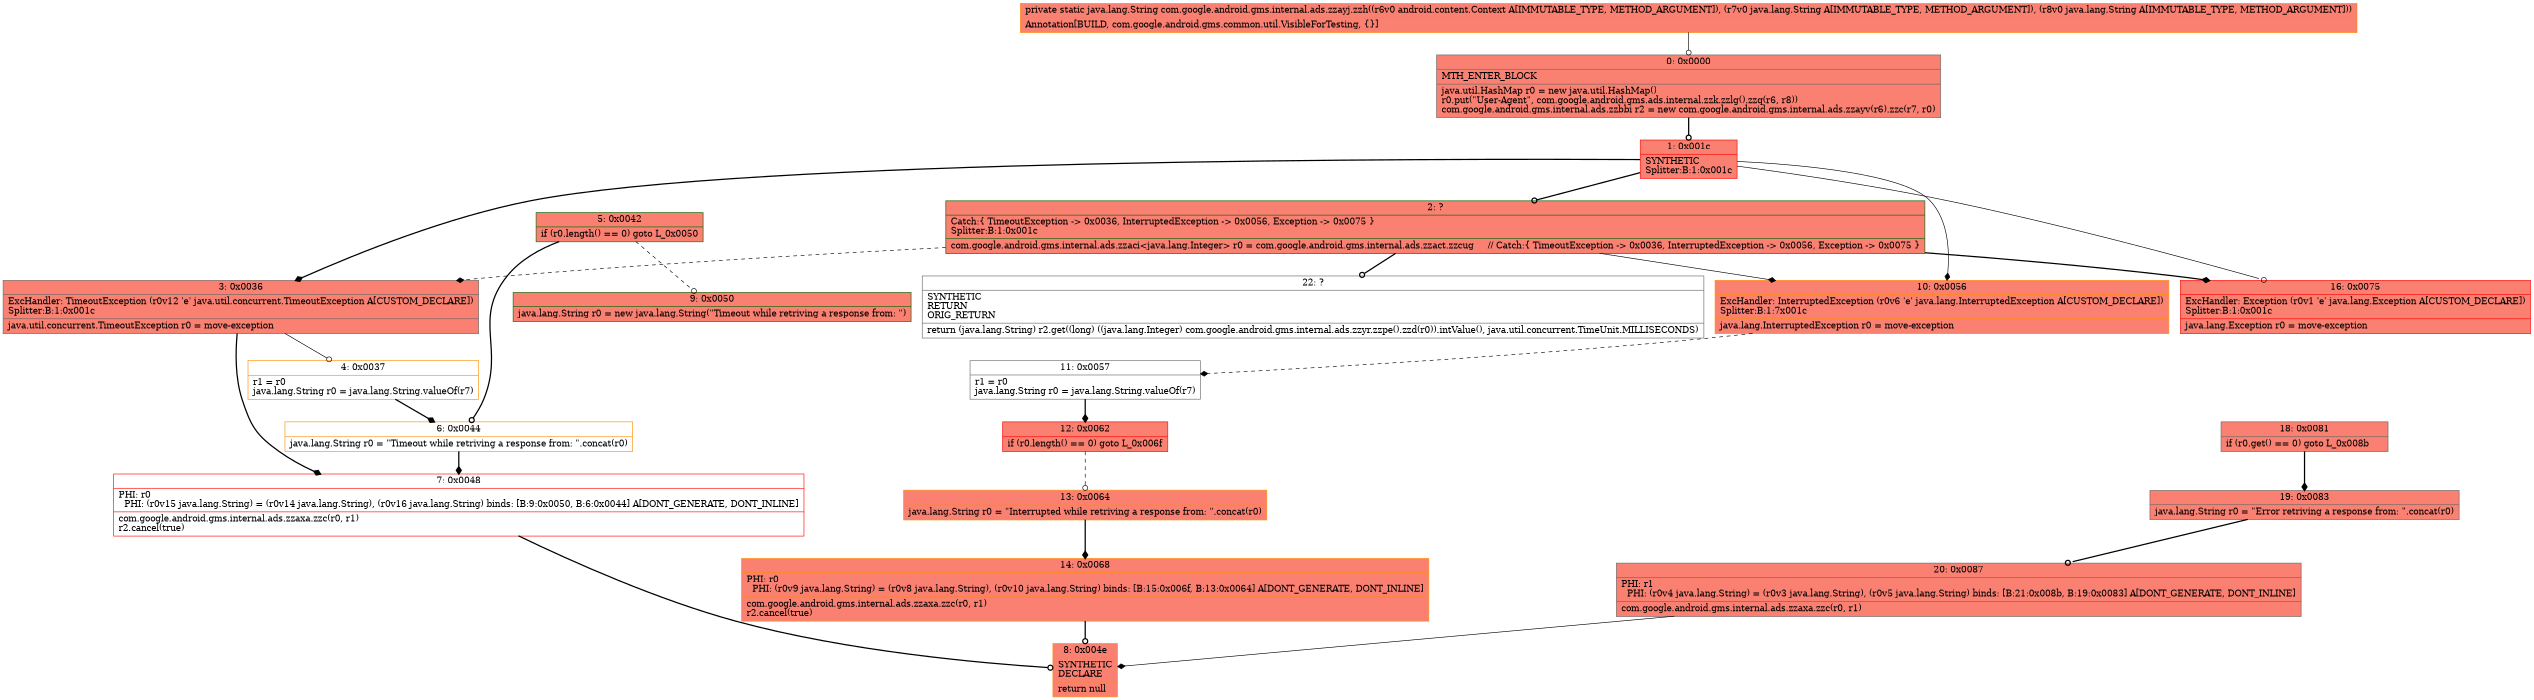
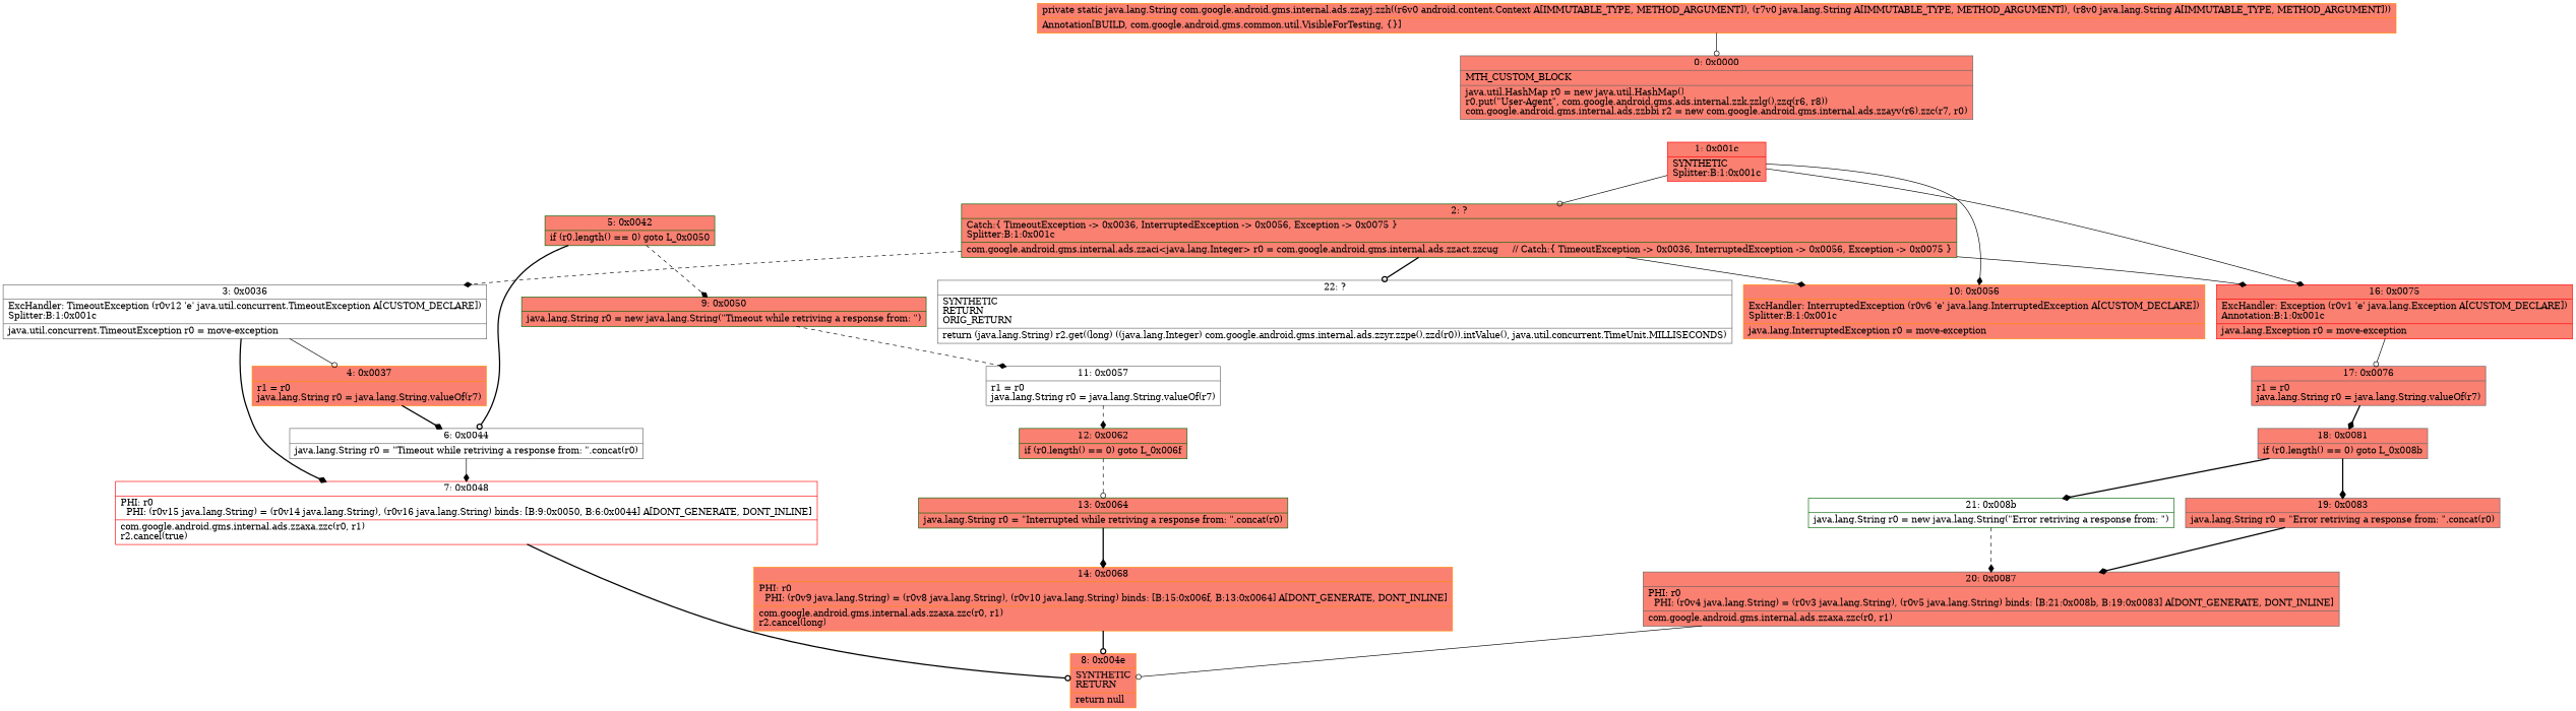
  digraph {
    node [color=gray40 fillcolor=salmon shape=record style=filled]
    edge [arrowhead=diamond style=bold]
-   n1 [label="{0\:\ 0x0000|MTH_ENTER_BLOCK\l|java.util.HashMap r0 = new java.util.HashMap()\lr0.put(\"User\-Agent\", com.google.android.gms.ads.internal.zzk.zzlg().zzq(r6, r8))\lcom.google.android.gms.internal.ads.zzbbi r2 = new com.google.android.gms.internal.ads.zzayv(r6).zzc(r7, r0)\l}"]
+   n1 [label="{0\:\ 0x0000|MTH_CUSTOM_BLOCK\l|java.util.HashMap r0 = new java.util.HashMap()\lr0.put(\"User\-Agent\", com.google.android.gms.ads.internal.zzk.zzlg().zzq(r6, r8))\lcom.google.android.gms.internal.ads.zzbbi r2 = new com.google.android.gms.internal.ads.zzayv(r6).zzc(r7, r0)\l}"]
    n2 [color=red label="{1\:\ 0x001c|SYNTHETIC\lSplitter:B:1:0x001c\l}"]
    n3 [color=darkgreen label="{2\:\ ?|Catch:\{ TimeoutException \-\> 0x0036, InterruptedException \-\> 0x0056, Exception \-\> 0x0075 \}\lSplitter:B:1:0x001c\l|com.google.android.gms.internal.ads.zzaci\<java.lang.Integer\> r0 = com.google.android.gms.internal.ads.zzact.zzcug     \/\/ Catch:\{ TimeoutException \-\> 0x0036, InterruptedException \-\> 0x0056, Exception \-\> 0x0075 \}\l}"]
-   n4 [label="{3\:\ 0x0036|ExcHandler: TimeoutException (r0v12 'e' java.util.concurrent.TimeoutException A[CUSTOM_DECLARE])\lSplitter:B:1:0x001c\l|java.util.concurrent.TimeoutException r0 = move\-exception\l}"]
-   n5 [color=darkorange label="{10\:\ 0x0056|ExcHandler: InterruptedException (r0v6 'e' java.lang.InterruptedException A[CUSTOM_DECLARE])\lSplitter:B:1:7x001c\l|java.lang.InterruptedException r0 = move\-exception\l}"]
-   n6 [color=red label="{16\:\ 0x0075|ExcHandler: Exception (r0v1 'e' java.lang.Exception A[CUSTOM_DECLARE])\lSplitter:B:1:0x001c\l|java.lang.Exception r0 = move\-exception\l}"]
+   n4 [fillcolor=white label="{3\:\ 0x0036|ExcHandler: TimeoutException (r0v12 'e' java.util.concurrent.TimeoutException A[CUSTOM_DECLARE])\lSplitter:B:1:0x001c\l|java.util.concurrent.TimeoutException r0 = move\-exception\l}"]
+   n5 [color=darkorange label="{10\:\ 0x0056|ExcHandler: InterruptedException (r0v6 'e' java.lang.InterruptedException A[CUSTOM_DECLARE])\lSplitter:B:1:0x001c\l|java.lang.InterruptedException r0 = move\-exception\l}"]
+   n6 [color=red label="{16\:\ 0x0075|ExcHandler: Exception (r0v1 'e' java.lang.Exception A[CUSTOM_DECLARE])\lAnnotation:B:1:0x001c\l|java.lang.Exception r0 = move\-exception\l}"]
    n7 [fillcolor=white label="{22\:\ ?|SYNTHETIC\lRETURN\lORIG_RETURN\l|return (java.lang.String) r2.get((long) ((java.lang.Integer) com.google.android.gms.internal.ads.zzyr.zzpe().zzd(r0)).intValue(), java.util.concurrent.TimeUnit.MILLISECONDS)\l}"]
-   n8 [color=darkorange fillcolor=white label="{4\:\ 0x0037|r1 = r0\ljava.lang.String r0 = java.lang.String.valueOf(r7)\l}"]
+   n8 [color=darkorange label="{4\:\ 0x0037|r1 = r0\ljava.lang.String r0 = java.lang.String.valueOf(r7)\l}"]
    n9 [color=red fillcolor=white label="{7\:\ 0x0048|PHI: r0 \l  PHI: (r0v15 java.lang.String) = (r0v14 java.lang.String), (r0v16 java.lang.String) binds: [B:9:0x0050, B:6:0x0044] A[DONT_GENERATE, DONT_INLINE]\l|com.google.android.gms.internal.ads.zzaxa.zzc(r0, r1)\lr2.cancel(true)\l}"]
    n10 [fillcolor=white label="{11\:\ 0x0057|r1 = r0\ljava.lang.String r0 = java.lang.String.valueOf(r7)\l}"]
-   n12 [color=darkorange fillcolor=white label="{6\:\ 0x0044|java.lang.String r0 = \"Timeout while retriving a response from: \".concat(r0)\l}"]
+   n11 [label="{17\:\ 0x0076|r1 = r0\ljava.lang.String r0 = java.lang.String.valueOf(r7)\l}"]
+   n12 [fillcolor=white label="{6\:\ 0x0044|java.lang.String r0 = \"Timeout while retriving a response from: \".concat(r0)\l}"]
    n13 [color=darkgreen label="{5\:\ 0x0042|if (r0.length() == 0) goto L_0x0050\l}"]
    n14 [color=darkgreen label="{9\:\ 0x0050|java.lang.String r0 = new java.lang.String(\"Timeout while retriving a response from: \")\l}"]
-   n15 [color=darkorange label="{8\:\ 0x004e|SYNTHETIC\lDECLARE\l|return null\l}"]
-   n16 [color=red label="{12\:\ 0x0062|if (r0.length() == 0) goto L_0x006f\l}"]
-   n17 [color=darkorange label="{13\:\ 0x0064|java.lang.String r0 = \"Interrupted while retriving a response from: \".concat(r0)\l}"]
-   n18 [color=darkorange label="{14\:\ 0x0068|PHI: r0 \l  PHI: (r0v9 java.lang.String) = (r0v8 java.lang.String), (r0v10 java.lang.String) binds: [B:15:0x006f, B:13:0x0064] A[DONT_GENERATE, DONT_INLINE]\l|com.google.android.gms.internal.ads.zzaxa.zzc(r0, r1)\lr2.cancel(true)\l}"]
-   n19 [label="{18\:\ 0x0081|if (r0.get() == 0) goto L_0x008b\l}"]
+   n15 [color=darkorange label="{8\:\ 0x004e|SYNTHETIC\lRETURN\l|return null\l}"]
+   n16 [color=darkgreen label="{12\:\ 0x0062|if (r0.length() == 0) goto L_0x006f\l}"]
+   n17 [color=darkgreen label="{13\:\ 0x0064|java.lang.String r0 = \"Interrupted while retriving a response from: \".concat(r0)\l}"]
+   n18 [color=darkorange label="{14\:\ 0x0068|PHI: r0 \l  PHI: (r0v9 java.lang.String) = (r0v8 java.lang.String), (r0v10 java.lang.String) binds: [B:15:0x006f, B:13:0x0064] A[DONT_GENERATE, DONT_INLINE]\l|com.google.android.gms.internal.ads.zzaxa.zzc(r0, r1)\lr2.cancel(long)\l}"]
+   n19 [label="{18\:\ 0x0081|if (r0.length() == 0) goto L_0x008b\l}"]
    n20 [label="{19\:\ 0x0083|java.lang.String r0 = \"Error retriving a response from: \".concat(r0)\l}"]
-   n22 [label="{20\:\ 0x0087|PHI: r1 \l  PHI: (r0v4 java.lang.String) = (r0v3 java.lang.String), (r0v5 java.lang.String) binds: [B:21:0x008b, B:19:0x0083] A[DONT_GENERATE, DONT_INLINE]\l|com.google.android.gms.internal.ads.zzaxa.zzc(r0, r1)\l}"]
+   n21 [color=darkgreen fillcolor=white label="{21\:\ 0x008b|java.lang.String r0 = new java.lang.String(\"Error retriving a response from: \")\l}"]
+   n22 [label="{20\:\ 0x0087|PHI: r0 \l  PHI: (r0v4 java.lang.String) = (r0v3 java.lang.String), (r0v5 java.lang.String) binds: [B:21:0x008b, B:19:0x0083] A[DONT_GENERATE, DONT_INLINE]\l|com.google.android.gms.internal.ads.zzaxa.zzc(r0, r1)\l}"]
    n23 [color=darkorange label="{private static java.lang.String com.google.android.gms.internal.ads.zzayj.zzh((r6v0 android.content.Context A[IMMUTABLE_TYPE, METHOD_ARGUMENT]), (r7v0 java.lang.String A[IMMUTABLE_TYPE, METHOD_ARGUMENT]), (r8v0 java.lang.String A[IMMUTABLE_TYPE, METHOD_ARGUMENT]))  | Annotation[BUILD, com.google.android.gms.common.util.VisibleForTesting, \{\}]\l}"]
-   n1 -> n2 [arrowhead=odot]
-   n2 -> n3 [arrowhead=odot]
-   n2 -> n4
+   n2 -> n3 [arrowhead=odot style=solid]
    n2 -> n5 [style=solid]
-   n2 -> n6 [arrowhead=odot style=solid]
+   n2 -> n6 [style=solid]
    n3 -> n4 [style=dashed]
    n3 -> n5 [style=solid]
-   n3 -> n6
+   n3 -> n6 [style=solid]
    n3 -> n7 [arrowhead=odot]
    n4 -> n8 [arrowhead=odot style=solid]
    n4 -> n9
-   n5 -> n10 [style=dashed]
+   n14 -> n10 [style=dashed]
+   n6 -> n11 [arrowhead=odot style=solid]
    n8 -> n12
    n9 -> n15 [arrowhead=odot]
-   n10 -> n16
-   n12 -> n9
+   n10 -> n16 [style=dashed]
+   n11 -> n19
+   n12 -> n9 [style=solid]
    n13 -> n12 [arrowhead=odot]
-   n13 -> n14 [arrowhead=odot style=dashed]
+   n13 -> n14 [style=dashed]
    n16 -> n17 [arrowhead=odot style=dashed]
    n17 -> n18
    n18 -> n15 [arrowhead=odot]
    n19 -> n20
-   n20 -> n22 [arrowhead=odot]
-   n22 -> n15 [style=solid]
+   n19 -> n21
+   n20 -> n22
+   n21 -> n22 [style=dashed]
+   n22 -> n15 [arrowhead=odot style=solid]
    n23 -> n1 [arrowhead=odot style=solid]
  }
